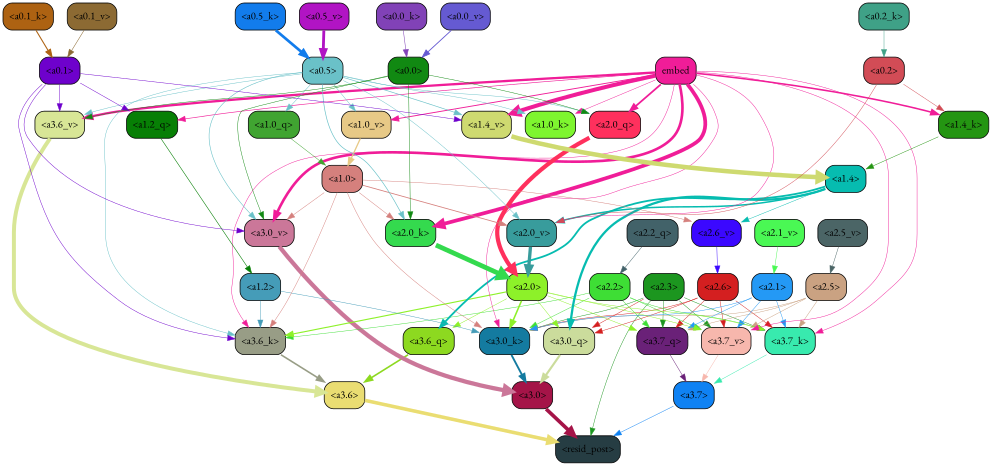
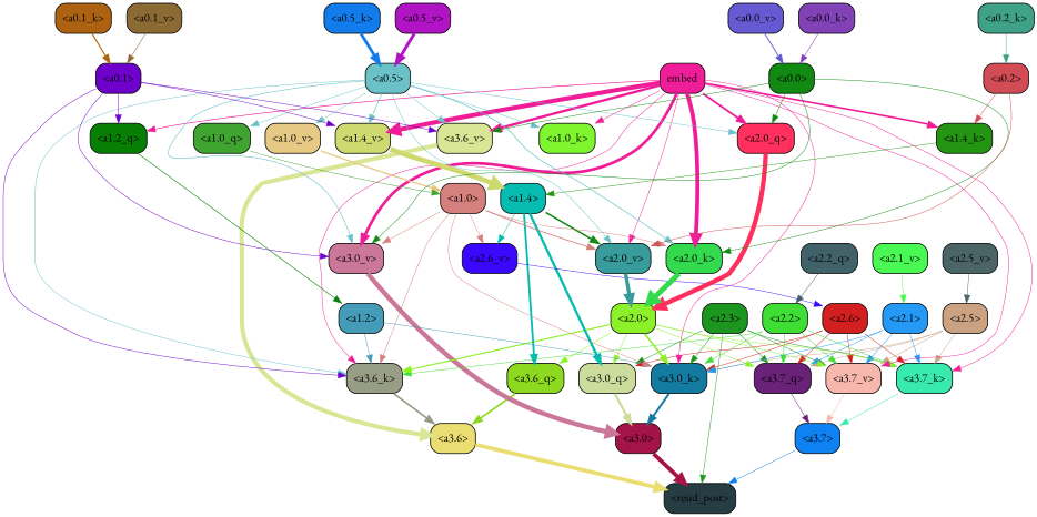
  strict digraph {
    fontname="EB Garamond"
    splines=true
    node [color=black fontname="EB Garamond" shape=box style="filled, rounded"]
    edge [color="#f01d98" fontname="EB Garamond" penwidth=0.6]
    "<a3.7>" [fillcolor="#0f82f3"]
    "<resid_post>" [fillcolor="#263d43"]
    "<a3.6>" [fillcolor="#eadd72"]
    "<a3.0>" [fillcolor="#a51448"]
    "<a2.3>" [fillcolor="#1c961f"]
    "<a3.7_q>" [fillcolor="#6a2178"]
    "<a3.0_q>" [fillcolor="#cbdc9c"]
    "<a3.7_k>" [fillcolor="#38eaae"]
    "<a3.0_k>" [fillcolor="#147ba0"]
    "<a3.7_v>" [fillcolor="#f7b7ad"]
    "<a3.6_q>" [fillcolor="#8dd920"]
    "<a3.6_k>" [fillcolor="#989d86"]
    "<a3.6_v>" [fillcolor="#d8e696"]
    "<a3.0_v>" [fillcolor="#cb7799"]
    "<a2.6>" [fillcolor="#d41f20"]
    "<a2.5>" [fillcolor="#caa282"]
    "<a2.2>" [fillcolor="#3ede35"]
    "<a2.1>" [fillcolor="#2499f5"]
    "<a2.0>" [fillcolor="#8df129"]
    "<a1.4>" [fillcolor="#06bcb0"]
    "<a2.6_v>" [fillcolor="#3b08ff"]
    "<a2.0_v>" [fillcolor="#389c9c"]
    embed [fillcolor="#f01d98"]
    "<a2.0_q>" [fillcolor="#ff305d"]
    "<a2.0_k>" [fillcolor="#34da4e"]
    "<a1.2_q>" [fillcolor="#077f05"]
    "<a1.4_k>" [fillcolor="#249512"]
    "<a1.0_k>" [fillcolor="#7ef52f"]
    "<a1.4_v>" [fillcolor="#ceda70"]
    "<a1.0_v>" [fillcolor="#e7c986"]
    "<a1.2>" [fillcolor="#459cb8"]
    "<a1.0>" [fillcolor="#d5807d"]
    "<a0.5>" [fillcolor="#6ac1c8"]
    "<a1.0_q>" [fillcolor="#40a431"]
    "<a0.1>" [fillcolor="#6e01cc"]
    "<a0.0>" [fillcolor="#118912"]
    "<a2.2_q>" [fillcolor="#426269"]
    "<a2.5_v>" [fillcolor="#4b6566"]
    "<a2.1_v>" [fillcolor="#4af854"]
    "<a0.2>" [fillcolor="#d24c56"]
    "<a0.5_k>" [fillcolor="#127cec"]
    "<a0.2_k>" [fillcolor="#3fa187"]
    "<a0.1_k>" [fillcolor="#ad6212"]
    "<a0.0_k>" [fillcolor="#8142b7"]
    "<a0.5_v>" [fillcolor="#b114c4"]
    "<a0.1_v>" [fillcolor="#8c6a33"]
    "<a0.0_v>" [fillcolor="#655ad2"]
    "<a3.7>" -> "<resid_post>" [color="#0f82f3"]
    "<a3.6>" -> "<resid_post>" [color="#eadd72" penwidth=4.7534414529800415]
    "<a3.0>" -> "<resid_post>" [color="#a51448" penwidth=4.898576855659485]
    "<a2.3>" -> "<resid_post>" [color="#1c961f"]
    "<a2.3>" -> "<a3.7_q>" [color="#1c961f"]
-   "<a2.3>" -> "<a3.0_q>" [color="#d41f20"]
+   "<a2.3>" -> "<a3.0_q>" [color="#1c961f"]
    "<a2.3>" -> "<a3.7_k>" [color="#1c961f"]
    "<a2.3>" -> "<a3.0_k>" [color="#1c961f"]
    "<a2.3>" -> "<a3.7_v>" [color="#1c961f"]
    "<a3.7_q>" -> "<a3.7>" [color="#6a2178"]
    "<a3.0_q>" -> "<a3.0>" [color="#cbdc9c" penwidth=2.870753765106201]
    "<a3.7_k>" -> "<a3.7>" [color="#38eaae"]
    "<a3.0_k>" -> "<a3.0>" [color="#147ba0" penwidth=2.520303964614868]
    "<a3.7_v>" -> "<a3.7>" [color="#f7b7ad"]
    "<a3.6_q>" -> "<a3.6>" [color="#8dd920" penwidth=2.160832464694977]
    "<a3.6_k>" -> "<a3.6>" [color="#989d86" penwidth=2.13908451795578]
    "<a3.6_v>" -> "<a3.6>" [color="#d8e696" penwidth=5.297133803367615]
    "<a3.0_v>" -> "<a3.0>" [color="#cb7799" penwidth=5.680712580680847]
    "<a2.6>" -> "<a3.7_q>" [color="#d41f20"]
    "<a2.6>" -> "<a3.0_q>" [color="#d41f20"]
    "<a2.6>" -> "<a3.7_k>" [color="#d41f20"]
    "<a2.6>" -> "<a3.0_k>" [color="#d41f20"]
    "<a2.6>" -> "<a3.7_v>" [color="#d41f20"]
    "<a2.5>" -> "<a3.7_q>" [color="#caa282"]
    "<a2.5>" -> "<a3.7_k>" [color="#caa282"]
    "<a2.5>" -> "<a3.0_k>" [color="#caa282"]
    "<a2.5>" -> "<a3.7_v>" [color="#caa282"]
    "<a2.2>" -> "<a3.7_q>" [color="#3ede35"]
    "<a2.2>" -> "<a3.7_k>" [color="#3ede35"]
    "<a2.2>" -> "<a3.0_k>" [color="#3ede35"]
    "<a2.2>" -> "<a3.7_v>" [color="#3ede35"]
    "<a2.2>" -> "<a3.6_k>" [color="#3ede35"]
    "<a2.1>" -> "<a3.7_q>" [color="#2499f5"]
    "<a2.1>" -> "<a3.7_k>" [color="#2499f5"]
    "<a2.1>" -> "<a3.0_k>" [color="#2499f5"]
    "<a2.1>" -> "<a3.7_v>" [color="#2499f5"]
    "<a2.0>" -> "<a3.7_q>" [color="#8df129"]
    "<a2.0>" -> "<a3.0_q>" [color="#8df129"]
    "<a2.0>" -> "<a3.7_k>" [color="#8df129"]
    "<a2.0>" -> "<a3.0_k>" [color="#8df129" penwidth=2.095262974500656]
    "<a2.0>" -> "<a3.7_v>" [color="#8df129"]
    "<a2.0>" -> "<a3.6_q>" [color="#8df129"]
    "<a2.0>" -> "<a3.6_k>" [color="#8df129" penwidth=1.4807794839143753]
    "<a1.4>" -> "<a3.0_q>" [color="#06bcb0" penwidth=3.0341034531593323]
    "<a1.4>" -> "<a3.6_q>" [color="#06bcb0" penwidth=2.425799250602722]
    "<a1.4>" -> "<a2.6_v>" [color="#06bcb0"]
-   "<a1.4>" -> "<a2.0_v>" [color="#06bcb0" penwidth=2.007302835583687]
+   "<a1.4>" -> "<a2.0_v>" [color="#118912" penwidth=2.007302835583687]
    "<a2.6_v>" -> "<a2.6>" [color="#3b08ff"]
    "<a2.0_v>" -> "<a2.0>" [color="#389c9c" penwidth=4.422677040100098]
    embed -> "<a3.7_k>"
    embed -> "<a3.0_k>"
    embed -> "<a3.7_v>"
    embed -> "<a3.6_k>"
    embed -> "<a3.6_v>" [penwidth=3.067279100418091]
    embed -> "<a3.0_v>" [penwidth=3.5202720761299133]
    embed -> "<a2.0_v>"
    embed -> "<a2.0_q>" [penwidth=2.339468687772751]
    embed -> "<a2.0_k>" [penwidth=4.9759310483932495]
    embed -> "<a1.2_q>" [penwidth=0.8262195587158203]
    embed -> "<a1.4_k>" [penwidth=2.0715588331222534]
    embed -> "<a1.0_k>"
    embed -> "<a1.4_v>" [penwidth=5.3763720989227295]
-   embed -> "<a1.0_v>" [penwidth=1.232791244983673]
    "<a2.0_q>" -> "<a2.0>" [color="#ff305d" penwidth=5.606565475463867]
    "<a2.0_k>" -> "<a2.0>" [color="#34da4e" penwidth=6.344284534454346]
    "<a1.2_q>" -> "<a1.2>" [color="#077f05" penwidth=0.7570515871047974]
    "<a1.4_k>" -> "<a1.4>" [color="#249512"]
    "<a1.4_v>" -> "<a1.4>" [color="#ceda70" penwidth=6.0194467306137085]
    "<a1.0_v>" -> "<a1.0>" [color="#e7c986" penwidth=1.738280937075615]
    "<a1.2>" -> "<a3.0_k>" [color="#459cb8"]
    "<a1.2>" -> "<a3.6_k>" [color="#459cb8"]
    "<a1.0>" -> "<a3.0_k>" [color="#d5807d"]
    "<a1.0>" -> "<a3.6_k>" [color="#d5807d"]
    "<a1.0>" -> "<a3.0_v>" [color="#d5807d"]
    "<a1.0>" -> "<a2.6_v>" [color="#d5807d"]
    "<a1.0>" -> "<a2.0_v>" [color="#d5807d" penwidth=1.0943371653556824]
    "<a1.0>" -> "<a2.0_k>" [color="#d5807d"]
    "<a0.5>" -> "<a3.6_k>" [color="#6ac1c8"]
    "<a0.5>" -> "<a3.6_v>" [color="#6ac1c8"]
    "<a0.5>" -> "<a3.0_v>" [color="#6ac1c8" penwidth=0.764040544629097]
    "<a0.5>" -> "<a2.0_v>" [color="#6ac1c8"]
    "<a0.5>" -> "<a2.0_q>" [color="#6ac1c8"]
    "<a0.5>" -> "<a2.0_k>" [color="#6ac1c8" penwidth=0.8956001400947571]
    "<a0.5>" -> "<a1.0_k>" [color="#6ac1c8"]
    "<a0.5>" -> "<a1.4_v>" [color="#6ac1c8" penwidth=0.8774083852767944]
    "<a0.5>" -> "<a1.0_v>" [color="#6ac1c8"]
    "<a0.5>" -> "<a1.0_q>" [color="#6ac1c8"]
    "<a1.0_q>" -> "<a1.0>" [color="#40a431"]
    "<a0.1>" -> "<a3.6_k>" [color="#6e01cc"]
    "<a0.1>" -> "<a3.6_v>" [color="#6e01cc"]
    "<a0.1>" -> "<a3.0_v>" [color="#6e01cc"]
    "<a0.1>" -> "<a1.2_q>" [color="#6e01cc"]
    "<a0.1>" -> "<a1.4_v>" [color="#6e01cc"]
    "<a0.0>" -> "<a3.6_v>" [color="#118912"]
    "<a0.0>" -> "<a3.0_v>" [color="#118912"]
    "<a0.0>" -> "<a2.0_q>" [color="#118912"]
    "<a0.0>" -> "<a2.0_k>" [color="#118912"]
    "<a2.2_q>" -> "<a2.2>" [color="#426269"]
    "<a2.5_v>" -> "<a2.5>" [color="#4b6566"]
    "<a2.1_v>" -> "<a2.1>" [color="#4af854"]
    "<a0.2>" -> "<a2.0_v>" [color="#d24c56"]
    "<a0.2>" -> "<a1.4_k>" [color="#d24c56"]
    "<a0.5_k>" -> "<a0.5>" [color="#127cec" penwidth=3.607769437134266]
    "<a0.2_k>" -> "<a0.2>" [color="#3fa187"]
    "<a0.1_k>" -> "<a0.1>" [color="#ad6212" penwidth=1.4202113151550293]
    "<a0.0_k>" -> "<a0.0>" [color="#8142b7" penwidth=0.6857404708862305]
    "<a0.5_v>" -> "<a0.5>" [color="#b114c4" penwidth=3.7962711341679096]
    "<a0.1_v>" -> "<a0.1>" [color="#8c6a33" penwidth=0.6802752017974854]
    "<a0.0_v>" -> "<a0.0>" [color="#655ad2" penwidth=1.1918113231658936]
  }
